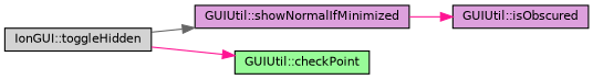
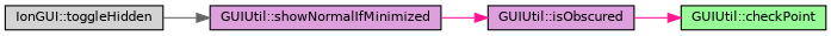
  digraph {
    rankdir=LR
    node [color=black fillcolor=plum fontname=Helvetica fontsize=10 shape=record style=filled]
    edge [arrowhead=normal color=deeppink fontname=Helvetica fontsize=10 labelfontname=Helvetica labelfontsize=10 style=solid]
    n1 [fillcolor=lightgrey fontcolor=black height=0.2 label="IonGUI::toggleHidden" width=0.4]
    n2 [height=0.2 label="GUIUtil::showNormalIfMinimized" width=0.4]
    n3 [height=0.2 label="GUIUtil::isObscured" width=0.4]
    n4 [fillcolor=palegreen height=0.2 label="GUIUtil::checkPoint" width=0.4]
    n1 -> n2 [color=gray40]
    n2 -> n3
-   n1 -> n4
+   n3 -> n4
  }
